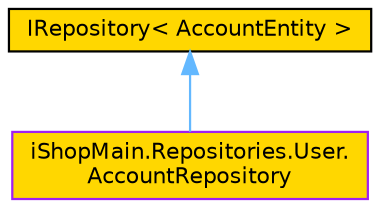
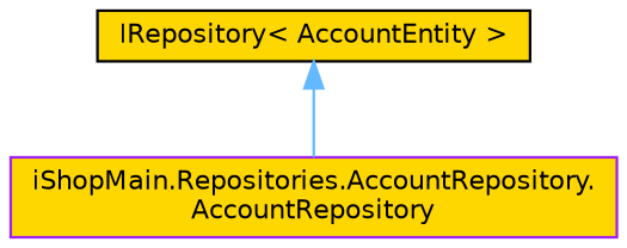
  digraph {
    node [fillcolor=gold fontname=Helvetica fontsize=10 shape=box style=filled]
-   n1 [color=purple fontcolor=black height=0.2 label="iShopMain.Repositories.User.\lAccountRepository" width=0.4]
+   n1 [color=purple fontcolor=black height=0.2 label="iShopMain.Repositories.AccountRepository.\lAccountRepository" width=0.4]
    n2 [color=black height=0.2 label="IRepository\< AccountEntity \>" width=0.4]
    n2 -> n1 [color=steelblue1 dir=back fontname=Helvetica fontsize=10 labelfontname=Helvetica labelfontsize=10 style=solid]
  }
